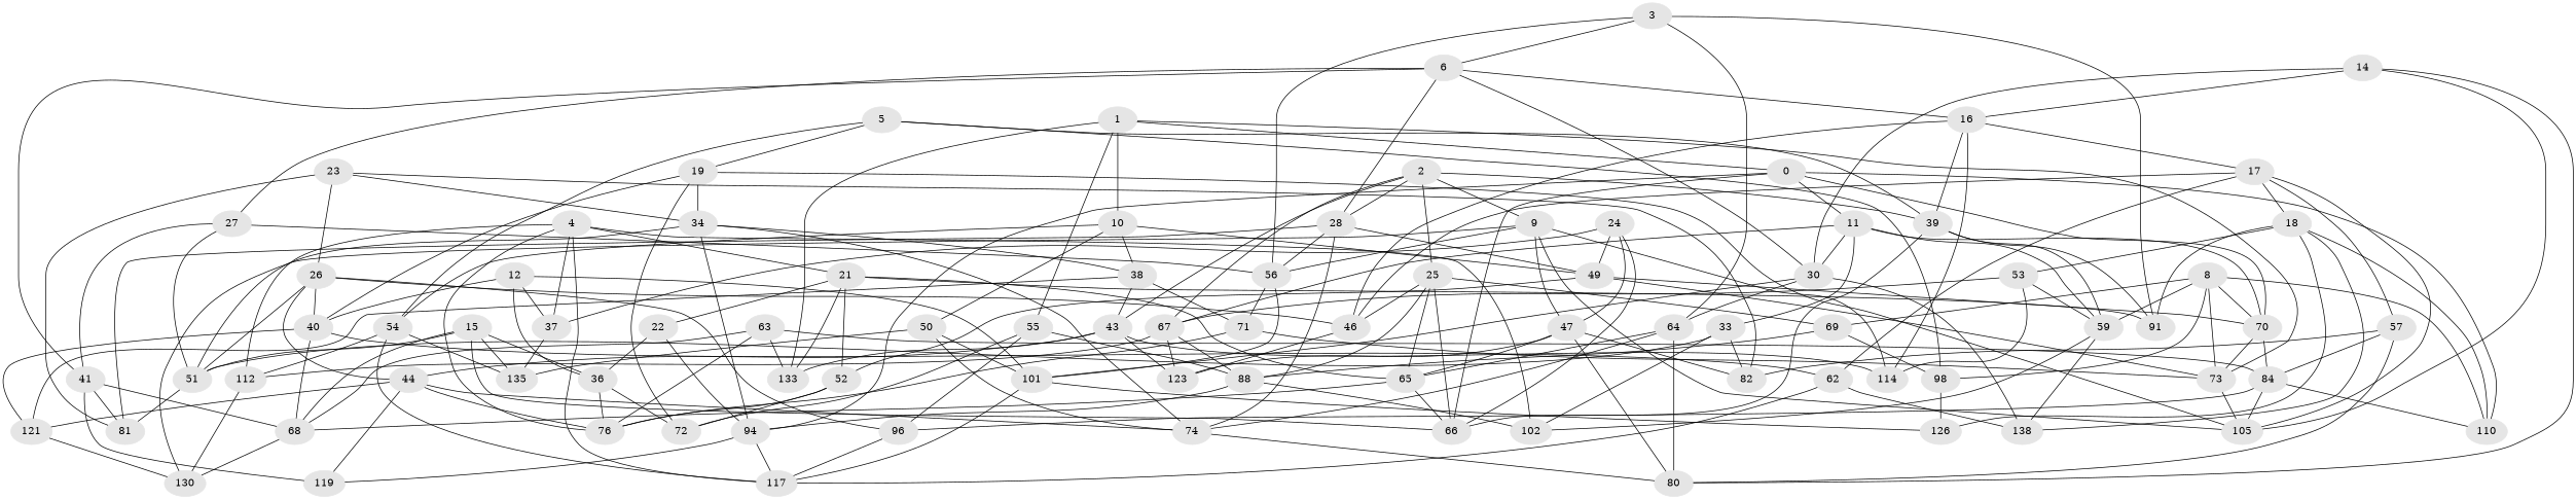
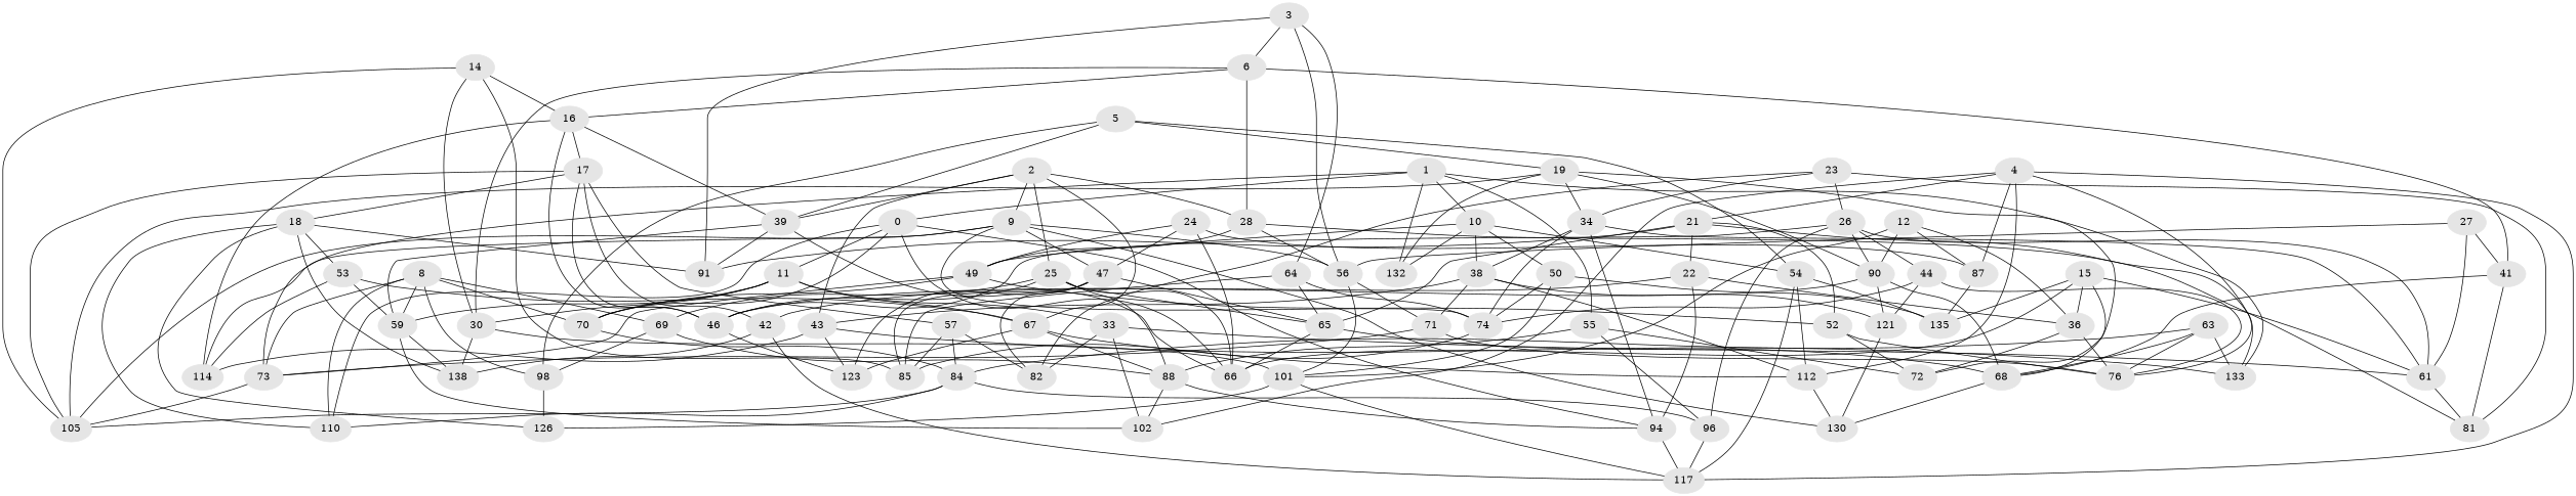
  graph {
    node [color=gray90 style=filled]
    1 [super="+106"]
    n2 [label=0 super="+29"]
    10 [super="+13"]
    55
    73 [super="+79"]
+   132
    133
    11 [super="+87"]
    66 [super="+78"]
    70 [super="+95"]
    94 [super="+108"]
    110
    54 [super="+124"]
    38 [super="+134"]
    49 [super="+85"]
    50
    72
    88 [super="+122"]
    96
    105 [super="+128"]
    2 [super="+31"]
    9 [super="+92"]
    25 [super="+99"]
    28 [super="+58"]
    39 [super="+48"]
    43 [super="+60"]
    67 [super="+89"]
    56 [super="+104"]
    47 [super="+90"]
    114
    130
    69
    46 [super="+115"]
    65 [super="+125"]
    81
    74 [super="+109"]
    91
    59 [super="+62"]
    44 [super="+111"]
    123
    112 [super="+129"]
    6 [super="+100"]
    16 [super="+137"]
    27
    30 [super="+32"]
    41 [super="+103"]
    3
    64 [super="+127"]
    101 [super="+113"]
    71
-   80 [super="+97"]
+   80 [super="+97" label=85]
    4 [super="+136"]
    21 [super="+75"]
-   37
+   37 [label=87]
    76 [super="+86"]
    102
    117 [super="+118"]
    22
    52
    135
    19 [super="+77"]
-   40 [super="+45"]
+   40 [super="+45" label=90]
    34 [super="+61"]
    5
    98
    126
    17 [super="+93"]
-   51 [super="+120"]
+   51 [super="+120" label=61]
    138
    68 [super="+139"]
-   119
    33
    84 [super="+107"]
    8 [super="+116"]
    82
    121
    36 [super="+131"]
    12
-   42 [label=62]
+   42
    14
    15 [super="+20"]
    18 [super="+83"]
    57
    53
    26 [super="+35"]
    23
    24
    63
    1 -- n2
    1 -- 10
    1 -- 55
    1 -- 73
+   1 -- 132
    1 -- 133
    n2 -- 11
    n2 -- 66
    n2 -- 70
    n2 -- 94
    n2 -- 110
+   10 -- 132
    10 -- 54
    10 -- 38
    10 -- 49
    10 -- 50
    55 -- 72
    55 -- 88
    55 -- 96
    73 -- 105
    11 -- 70
    11 -- 67
    11 -- 59
    11 -- 30
    11 -- 33
-   70 -- 73
    70 -- 84
    94 -- 117
-   94 -- 119
    54 -- 112 [weight=2]
    54 -- 117
    54 -- 135
    38 -- 43
+   38 -- 112
    38 -- 71
    38 -- 121
    49 -- 73
    49 -- 70
    49 -- 52
    50 -- 74
    50 -- 101
    50 -- 135
    88 -- 94
    88 -- 102
    96 -- 117
    2 -- 9
    2 -- 25
    2 -- 28
    2 -- 39
    2 -- 43
    2 -- 67
    9 -- 105
    9 -- 56
    9 -- 47
    9 -- 114
    9 -- 130
    25 -- 66
    25 -- 88
    25 -- 69
    25 -- 46
    25 -- 65
    28 -- 49
    28 -- 56
    28 -- 81
-   28 -- 74
+   9 -- 74
    39 -- 66
    39 -- 91
    39 -- 59
    43 -- 133
    43 -- 114
-   43 -- 44
    43 -- 123
    67 -- 88
    67 -- 123
    67 -- 112
    56 -- 101
    56 -- 71
    47 -- 65
    47 -- 123
    47 -- 80
    47 -- 82
    69 -- 88
    69 -- 98
    46 -- 123
    65 -- 66
    65 -- 68
    74 -- 80
    59 -- 102
    59 -- 138
    44 -- 74
    44 -- 76
-   44 -- 119
    44 -- 121
    112 -- 130
    6 -- 28
    6 -- 16
-   6 -- 27
    6 -- 30
    6 -- 41
    16 -- 39
    16 -- 114
    16 -- 46
    16 -- 17
    27 -- 56
    27 -- 41
    27 -- 51
-   30 -- 64
    30 -- 101
    30 -- 138
    41 -- 81
    41 -- 68
-   41 -- 119 [weight=2]
    3 -- 56
    3 -- 91
    3 -- 6
    3 -- 64
    64 -- 65
    64 -- 74
    64 -- 80 [weight=2]
    101 -- 117
    101 -- 126
    71 -- 73
    71 -- 76
    4 -- 112
    4 -- 21
    4 -- 37
    4 -- 76
    4 -- 102
    4 -- 117
    21 -- 133
    21 -- 65
    21 -- 91
    21 -- 22
    21 -- 52
    37 -- 135
    22 -- 94
+   22 -- 46
    22 -- 36
    52 -- 72
    52 -- 76
+   19 -- 132
    19 -- 72
    19 -- 105
    19 -- 40
    19 -- 34
    40 -- 68
    40 -- 121
    40 -- 42
    34 -- 94
    34 -- 38
    34 -- 74
    34 -- 51
    5 -- 54
    5 -- 39
    5 -- 19
    5 -- 98
    98 -- 126
    17 -- 105
    17 -- 46
    17 -- 42
    17 -- 18
    17 -- 57
    51 -- 81
    68 -- 130
    33 -- 102
    33 -- 51
    33 -- 82
    84 -- 110
    84 -- 96
    84 -- 105
    8 -- 73
    8 -- 70
    8 -- 110
    8 -- 69
    8 -- 59
    8 -- 98
    121 -- 130
    36 -- 72
    36 -- 76
    12 -- 101
    12 -- 37
    12 -- 40
    12 -- 36
    42 -- 117
    42 -- 138
    14 -- 105
    14 -- 16
    14 -- 30
    14 -- 80
    15 -- 66
    15 -- 135
    15 -- 51
    15 -- 68
    15 -- 36 [weight=2]
    18 -- 110
    18 -- 91
    18 -- 126
    18 -- 138
    18 -- 53
    57 -- 80
    57 -- 84
    57 -- 82
    53 -- 67
    53 -- 114
    53 -- 59
    26 -- 96
    26 -- 46
    26 -- 44
    26 -- 40
    26 -- 51
    23 -- 81
    23 -- 34
    23 -- 82
    23 -- 26
    24 -- 66
    24 -- 49
    24 -- 47
    24 -- 37
    63 -- 133
    63 -- 76
    63 -- 68
    63 -- 84
  }
